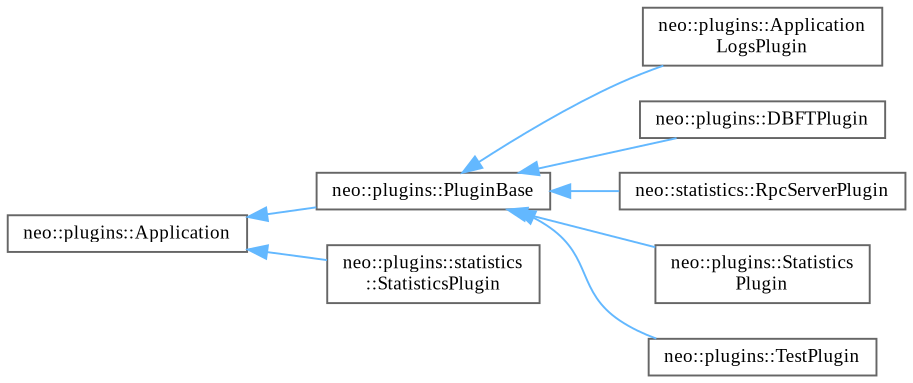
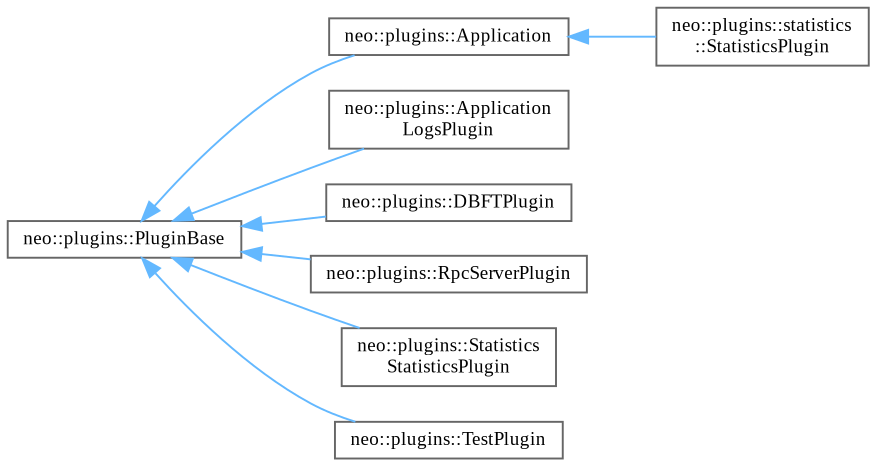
  digraph {
    fontname="Liberation Serif"
    rankdir=LR
    node [color=grey40 fillcolor=white fontname="Liberation Serif" fontsize=10 shape=box style=filled]
    edge [color=steelblue1 dir=back fontname="Liberation Serif" fontsize=10 labelfontname=Helvetica labelfontsize=10 style=solid]
    n1 [height=0.2 label="neo::plugins::Application" width=0.4]
    n2 [height=0.2 label="neo::plugins::PluginBase" width=0.4]
    n3 [height=0.2 label="neo::plugins::statistics\l::StatisticsPlugin" width=0.4]
    n4 [height=0.2 label="neo::plugins::Application\lLogsPlugin" width=0.4]
    n5 [height=0.2 label="neo::plugins::DBFTPlugin" width=0.4]
-   n6 [height=0.2 label="neo::statistics::RpcServerPlugin" width=0.4]
-   n7 [height=0.2 label="neo::plugins::Statistics\lPlugin" width=0.4]
+   n6 [height=0.2 label="neo::plugins::RpcServerPlugin" width=0.4]
+   n7 [height=0.2 label="neo::plugins::Statistics\lStatisticsPlugin" width=0.4]
    n8 [height=0.2 label="neo::plugins::TestPlugin" width=0.4]
-   n1 -> n2
+   n2 -> n1
    n1 -> n3
    n2 -> n4
    n2 -> n5
    n2 -> n6
    n2 -> n7
    n2 -> n8
  }
